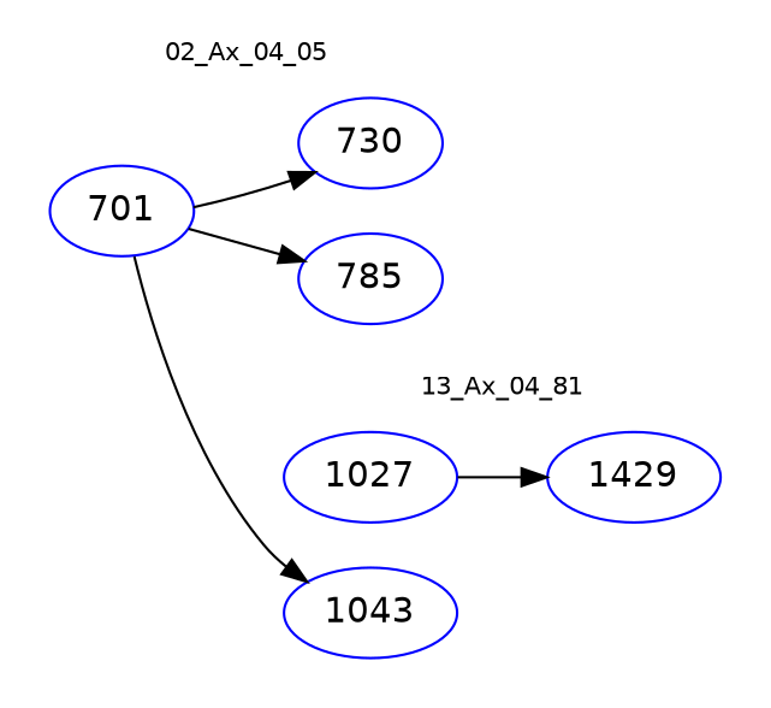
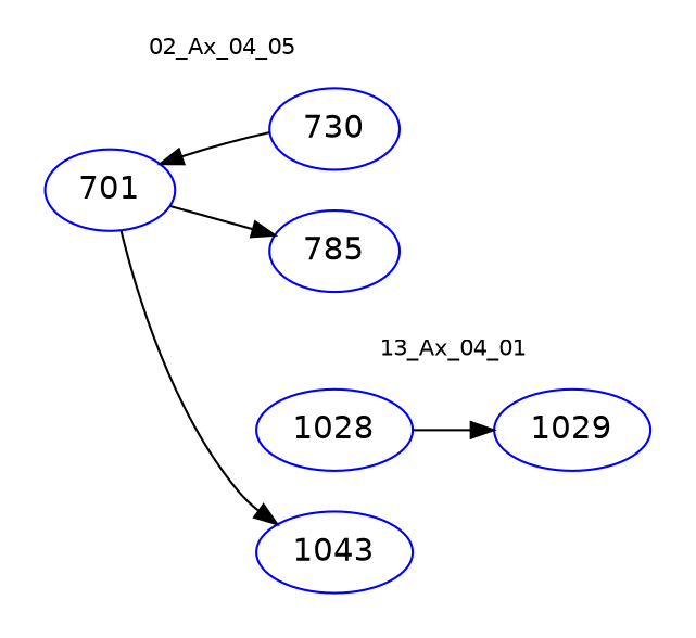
  digraph {
    fontname="DejaVu Sans"
    rankdir=LR
    node [color=blue fontname="DejaVu Sans"]
    edge [color=black fontname="DejaVu Sans"]
    n1 [label=701]
    n2 [label=785]
    n3 [label=730]
-   n4 [label=1027]
+   n4 [label=1028]
    n5 [label=1043]
-   n6 [label=1429]
+   n6 [label=1029]
    subgraph cluster_1 {
      color=white
      fontsize=10
      label="02_Ax_04_05"
      n1
      n2
      n3
    }
    subgraph cluster_2 {
      color=white
      fontsize=10
-     label="13_Ax_04_81"
+     label="13_Ax_04_01"
      n4
      n5
      n6
    }
    n1 -> n2
-   n1 -> n3
+   n3 -> n1
    n1 -> n5
    n4 -> n6
  }
